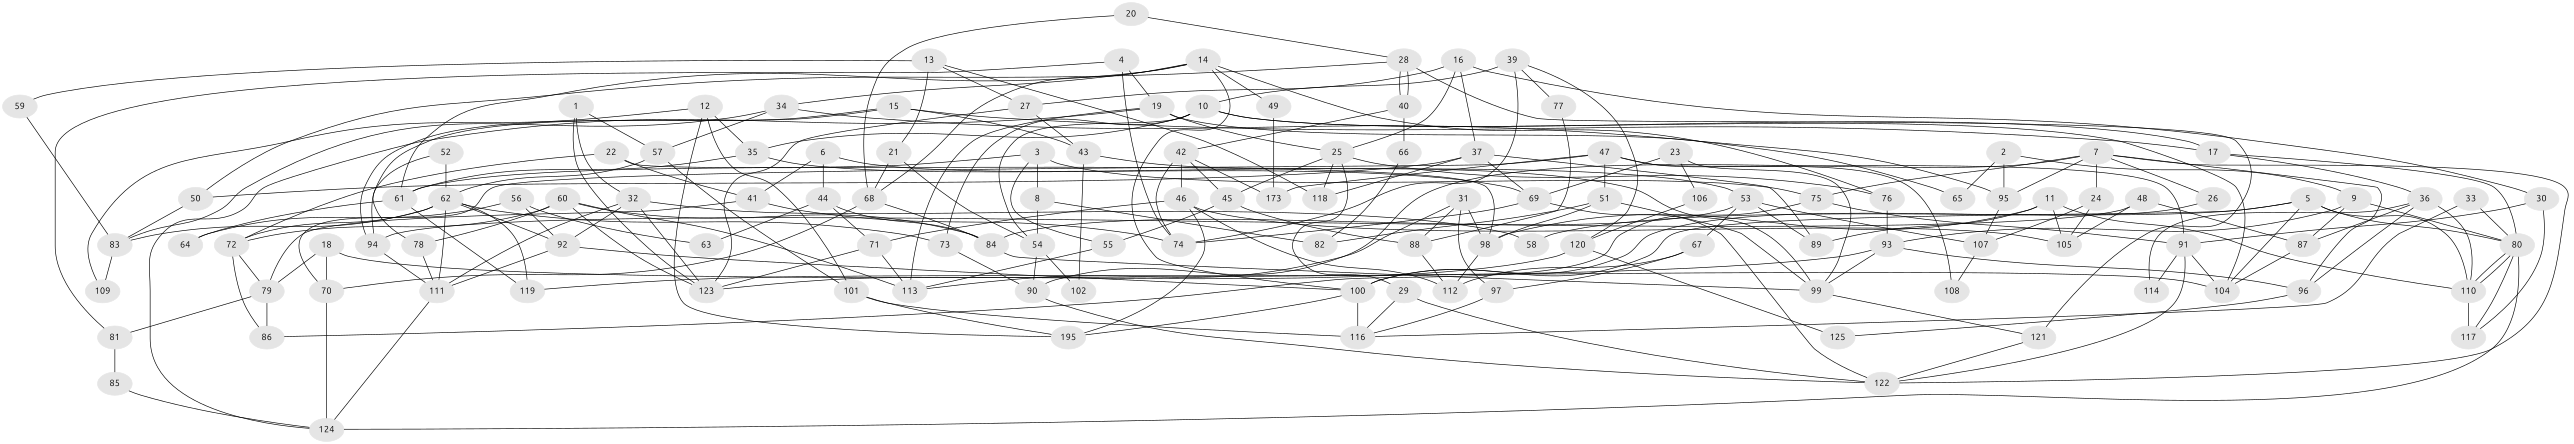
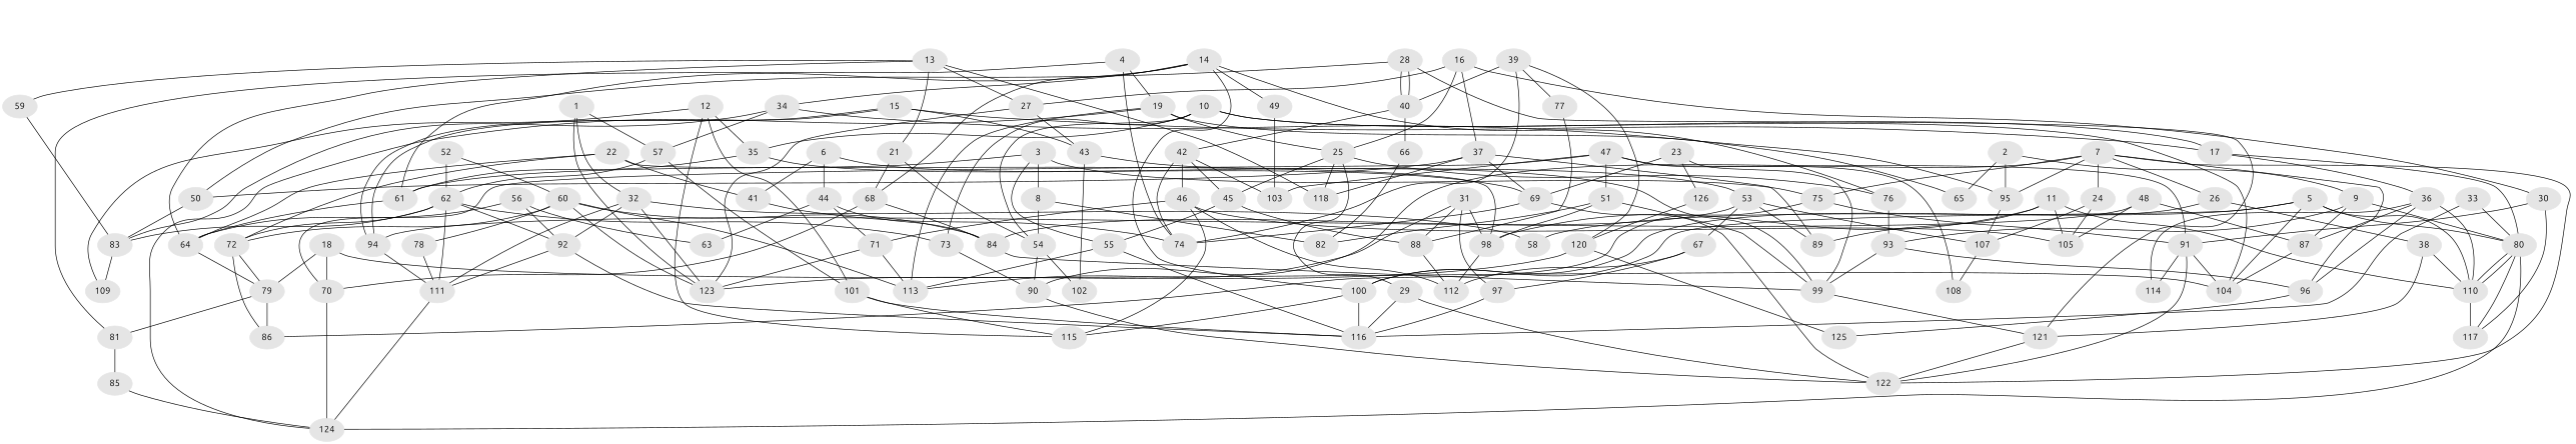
  graph {
    fontname=Ubuntu
    node [color=gray90 fontname=Ubuntu style=filled]
    edge [fontname=Ubuntu]
    1
    32
    57
    123
    58
    92
    111
    101
    62
    2
    9
    65
    95
    80
    87
    93
    107
    3
    8
    55
    61
    75
    54
    82
    113
    116
    64
-   119
    91
    86
    4
    19
    74
    81
    25
    124
    85
    5
    100
    104
    110
    117
-   115 [label=195]
+   115
    6
    41
    44
    99
    79
    63
    71
    84
    121
    7
    24
    26
    90
    96
    122
    105
+   38
    125
    102
    10
    17
    35
    73
    36
    69
    11
    89
    98
    112
    12
    109
    13
    21
    27
    59
    118
    68
    43
    83
    14
    34
    49
    76
-   103 [label=173]
+   103
    70
    15
    94
    53
    16
    30
    37
    29
    45
    50
    114
    18
-   20
    28
    40
    22
    72
    23
-   106
+   106 [label=126]
    120
    108
    88
    42
    66
    31
    97
    33
    39
    77
    46
    67
    47
    51
    48
    52
    60
    78
    56
    1 -- 32
    1 -- 57
    1 -- 123
    32 -- 123
    32 -- 58
    32 -- 92
    32 -- 111
    57 -- 101
    57 -- 62
    92 -- 111
-   92 -- 100
+   92 -- 116
    111 -- 124
    101 -- 116
    101 -- 115
    62 -- 92
    62 -- 111
-   62 -- 119
    62 -- 73
    62 -- 83
    62 -- 72
    2 -- 9
    2 -- 65
    2 -- 95
    9 -- 80
    9 -- 87
    9 -- 93
    95 -- 107
    80 -- 124
    80 -- 110
    80 -- 110
    80 -- 117
    87 -- 104
-   93 -- 119
    93 -- 99
    93 -- 96
    107 -- 108
    3 -- 8
    3 -- 55
    3 -- 61
    3 -- 75
    8 -- 54
    8 -- 82
    55 -- 113
+   55 -- 116
    61 -- 64
-   61 -- 119
    75 -- 91
    75 -- 86
    54 -- 90
    54 -- 102
    91 -- 104
    91 -- 122
    91 -- 114
    4 -- 19
    4 -- 74
    4 -- 81
    19 -- 65
    19 -- 113
    19 -- 25
    19 -- 124
    81 -- 85
    25 -- 118
    25 -- 76
    25 -- 29
    25 -- 45
    85 -- 124
    5 -- 58
    5 -- 80
    5 -- 100
    5 -- 104
    5 -- 110
    100 -- 116
    100 -- 115
    110 -- 117
    6 -- 41
    6 -- 44
    6 -- 99
    41 -- 74
-   41 -- 79
+   64 -- 79
    44 -- 63
    44 -- 71
    44 -- 84
    99 -- 121
    79 -- 86
    79 -- 81
    71 -- 123
    71 -- 113
    84 -- 99
    121 -- 122
    7 -- 95
    7 -- 75
    7 -- 24
    7 -- 26
    7 -- 90
    7 -- 96
    7 -- 122
    24 -- 107
    24 -- 105
    26 -- 100
+   26 -- 38
    90 -- 122
    96 -- 125
+   38 -- 110
+   38 -- 121
    10 -- 54
    10 -- 104
    10 -- 17
    10 -- 35
    10 -- 73
    17 -- 80
    17 -- 36
    35 -- 61
    35 -- 69
    73 -- 90
    36 -- 87
    36 -- 110
    36 -- 96
    36 -- 114
    69 -- 74
    69 -- 122
    11 -- 110
    11 -- 105
    11 -- 89
    11 -- 98
    98 -- 112
    12 -- 101
    12 -- 115
    12 -- 35
    12 -- 109
+   13 -- 64
    13 -- 21
    13 -- 27
    13 -- 59
    13 -- 118
    21 -- 54
    21 -- 68
    27 -- 123
    27 -- 43
    59 -- 83
    68 -- 84
    68 -- 70
    43 -- 102
    43 -- 53
    83 -- 109
    14 -- 61
    14 -- 100
    14 -- 68
    14 -- 34
    14 -- 49
    14 -- 76
    34 -- 57
    34 -- 95
    34 -- 83
    49 -- 103
    76 -- 93
    70 -- 124
    15 -- 17
    15 -- 43
    15 -- 94
    15 -- 94
    94 -- 111
    53 -- 107
    53 -- 84
    53 -- 89
    53 -- 67
    16 -- 25
    16 -- 27
    16 -- 30
    16 -- 37
    30 -- 91
    30 -- 117
    37 -- 69
    37 -- 89
    37 -- 118
    37 -- 50
    29 -- 116
    29 -- 122
    45 -- 55
    45 -- 88
    50 -- 83
    18 -- 104
    18 -- 79
    18 -- 70
-   20 -- 68
-   20 -- 28
    28 -- 121
    28 -- 50
    28 -- 40
    28 -- 40
    40 -- 42
    40 -- 66
+   22 -- 64
    22 -- 41
    22 -- 98
    22 -- 72
    72 -- 86
    72 -- 79
    23 -- 99
    23 -- 69
    23 -- 106
    106 -- 120
    120 -- 123
    120 -- 125
    88 -- 112
    42 -- 74
    42 -- 103
    42 -- 45
    42 -- 46
    66 -- 82
    31 -- 113
    31 -- 98
    31 -- 88
    31 -- 97
    97 -- 116
    33 -- 80
    33 -- 116
    39 -- 74
-   39 -- 10
+   39 -- 40
    39 -- 120
    39 -- 77
    77 -- 88
    46 -- 115
    46 -- 71
    46 -- 105
    46 -- 112
    67 -- 112
    67 -- 97
    47 -- 91
    47 -- 103
    47 -- 70
    47 -- 108
    47 -- 51
    51 -- 82
    51 -- 99
    51 -- 98
    48 -- 87
    48 -- 105
    48 -- 94
    52 -- 62
-   52 -- 78
+   52 -- 60
    60 -- 123
    60 -- 113
    60 -- 84
    60 -- 72
    60 -- 78
    78 -- 111
    56 -- 92
    56 -- 64
    56 -- 63
  }
